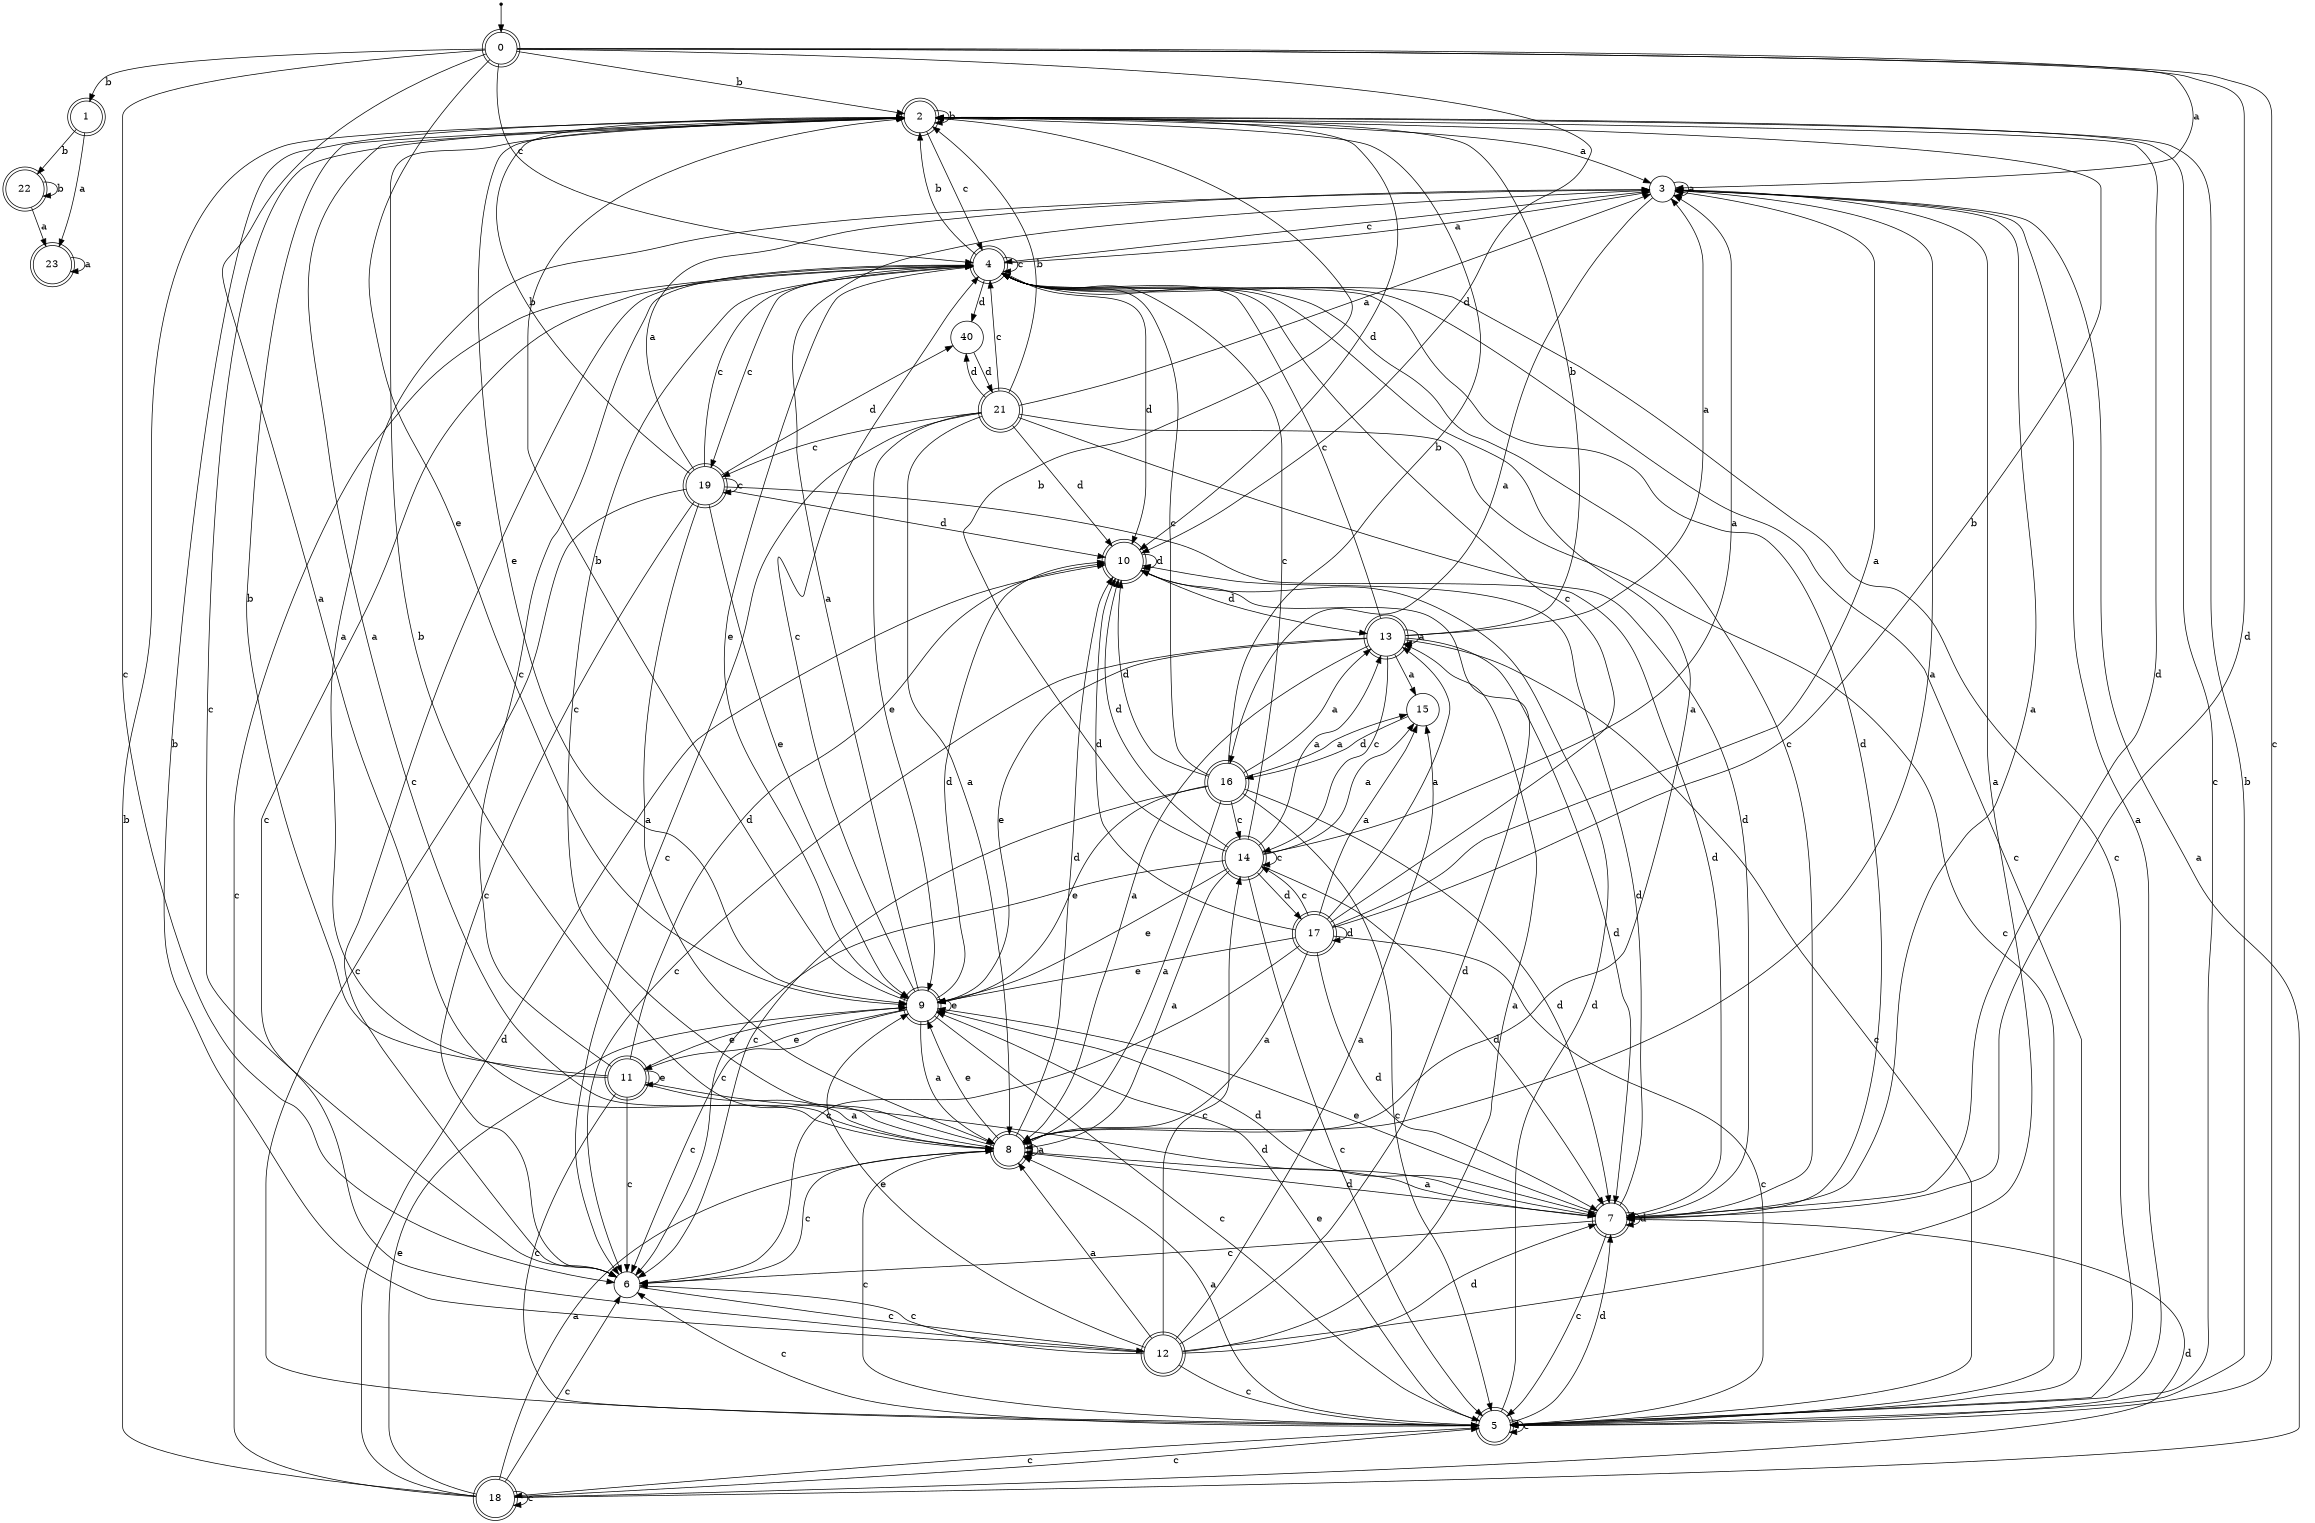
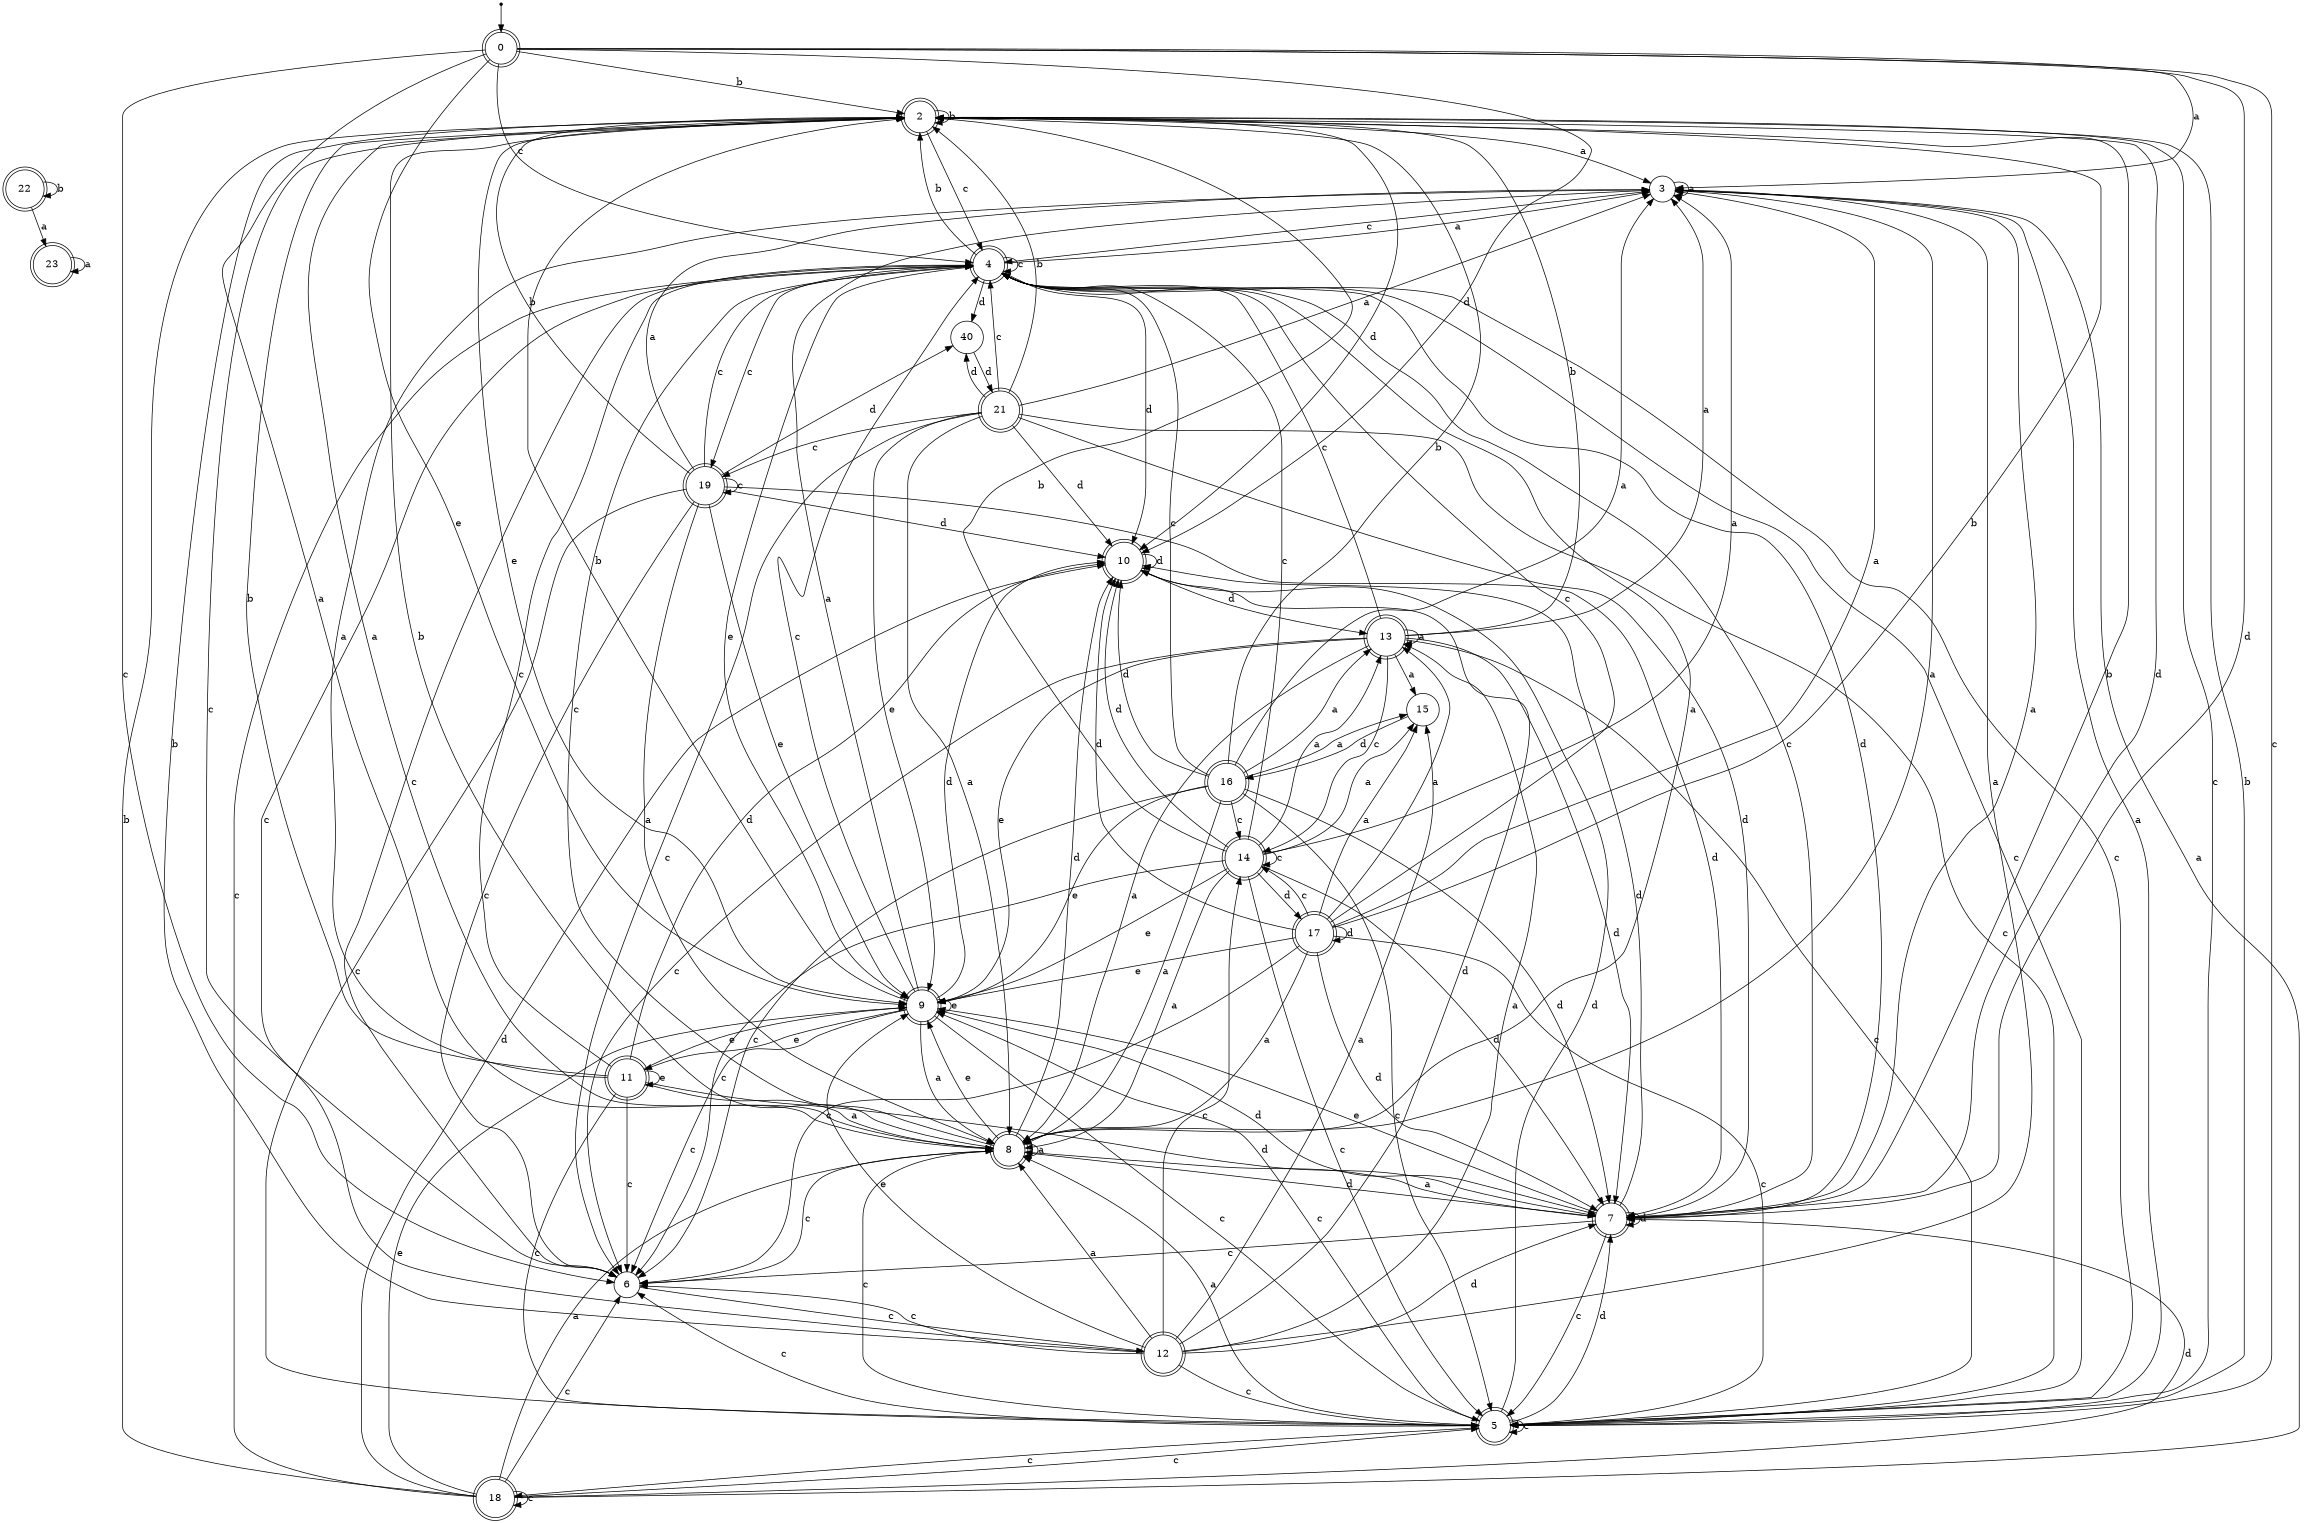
  digraph {
    rankdir=TB
    node [shape=doublecircle]
    dummy0 [shape=point]
    0
-   1
    2
    3 [shape=circle]
    4
    5
    6 [shape=circle]
    7
    8
    9
    10
    22
    23
    19
    n16 [label=40 shape=circle]
    18
    12
    11
    13
    21
    14
    15 [shape=circle]
    17
    16
    dummy0 -> 0
-   0 -> 1 [label=b]
    0 -> 2 [label=b]
    0 -> 3 [label=a]
    0 -> 4 [label=c]
    0 -> 5 [label=c]
    0 -> 6 [label=c]
    0 -> 7 [label=d]
    0 -> 8 [label=a]
    0 -> 9 [label=e]
    0 -> 10 [label=d]
-   1 -> 22 [label=b]
-   1 -> 23 [label=a]
    2 -> 2 [label=b]
    2 -> 3 [label=a]
    2 -> 4 [label=c]
    2 -> 5 [label=c]
    2 -> 6 [label=c]
    2 -> 7 [label=d]
    2 -> 8 [label=a]
    2 -> 9 [label=e]
    2 -> 10 [label=d]
    3 -> 3 [label=a]
    3 -> 4 [label=c]
    4 -> 2 [label=b]
    4 -> 3 [label=a]
    4 -> 4 [label=c]
    4 -> 5 [label=c]
    4 -> 6 [label=c]
    4 -> 7 [label=d]
    4 -> 8 [label=a]
    4 -> 9 [label=e]
    4 -> 10 [label=d]
    4 -> 19 [label=c]
    4 -> n16 [label=d]
    5 -> 2 [label=b]
    5 -> 3 [label=a]
    5 -> 4 [label=c]
    5 -> 5 [label=c]
    5 -> 6 [label=c]
    5 -> 7 [label=d]
    5 -> 8 [label=a]
-   5 -> 9 [label=e]
+   5 -> 9 [label=c]
    5 -> 10 [label=d]
    5 -> 18 [label=c]
    6 -> 12 [label=c]
+   7 -> 2 [label=b]
    7 -> 3 [label=a]
    7 -> 4 [label=c]
    7 -> 5 [label=c]
    7 -> 6 [label=c]
    7 -> 7 [label=d]
    7 -> 8 [label=a]
    7 -> 9 [label=e]
    7 -> 10 [label=d]
    8 -> 2 [label=b]
    8 -> 3 [label=a]
    8 -> 4 [label=c]
    8 -> 5 [label=c]
    8 -> 6 [label=c]
    8 -> 7 [label=d]
    8 -> 8 [label=a]
    8 -> 9 [label=e]
    8 -> 10 [label=d]
    9 -> 2 [label=b]
    9 -> 3 [label=a]
    9 -> 4 [label=c]
    9 -> 5 [label=c]
    9 -> 6 [label=c]
    9 -> 7 [label=d]
    9 -> 8 [label=a]
    9 -> 9 [label=e]
    9 -> 10 [label=d]
    9 -> 11 [label=e]
    10 -> 10 [label=d]
    10 -> 13 [label=d]
    22 -> 22 [label=b]
    22 -> 23 [label=a]
    23 -> 23 [label=a]
    19 -> 2 [label=b]
    19 -> 3 [label=a]
    19 -> 4 [label=c]
    19 -> 5 [label=c]
    19 -> 6 [label=c]
    19 -> 7 [label=d]
    19 -> 8 [label=a]
    19 -> 9 [label=e]
    19 -> 10 [label=d]
    19 -> 19 [label=c]
    19 -> n16 [label=d]
    n16 -> 21 [label=d]
    18 -> 2 [label=b]
    18 -> 3 [label=a]
    18 -> 4 [label=c]
    18 -> 5 [label=c]
    18 -> 6 [label=c]
    18 -> 7 [label=d]
    18 -> 8 [label=a]
    18 -> 9 [label=e]
    18 -> 10 [label=d]
    18 -> 18 [label=c]
    12 -> 2 [label=b]
    12 -> 3 [label=a]
    12 -> 4 [label=c]
    12 -> 5 [label=c]
    12 -> 6 [label=c]
    12 -> 7 [label=d]
    12 -> 8 [label=a]
    12 -> 9 [label=e]
    12 -> 10 [label=d]
    12 -> 13 [label=a]
    12 -> 14 [label=c]
    12 -> 15 [label=a]
    11 -> 2 [label=b]
    11 -> 3 [label=a]
    11 -> 4 [label=c]
    11 -> 5 [label=c]
    11 -> 6 [label=c]
    11 -> 7 [label=d]
    11 -> 8 [label=a]
    11 -> 9 [label=e]
    11 -> 10 [label=d]
    11 -> 11 [label=e]
    13 -> 2 [label=b]
    13 -> 3 [label=a]
    13 -> 4 [label=c]
    13 -> 5 [label=c]
    13 -> 6 [label=c]
    13 -> 7 [label=d]
    13 -> 8 [label=a]
    13 -> 9 [label=e]
    13 -> 13 [label=a]
    13 -> 14 [label=c]
    13 -> 15 [label=a]
    21 -> 2 [label=b]
    21 -> 3 [label=a]
    21 -> 4 [label=c]
    21 -> 5 [label=c]
    21 -> 6 [label=c]
    21 -> 7 [label=d]
    21 -> 8 [label=a]
    21 -> 9 [label=e]
    21 -> 10 [label=d]
    21 -> 19 [label=c]
    21 -> n16 [label=d]
    14 -> 2 [label=b]
    14 -> 3 [label=a]
    14 -> 4 [label=c]
    14 -> 5 [label=c]
    14 -> 6 [label=c]
    14 -> 7 [label=d]
    14 -> 8 [label=a]
    14 -> 9 [label=e]
    14 -> 10 [label=d]
    14 -> 13 [label=a]
    14 -> 14 [label=c]
    14 -> 15 [label=a]
    14 -> 17 [label=d]
    15 -> 16 [label=d]
    17 -> 2 [label=b]
    17 -> 3 [label=a]
    17 -> 4 [label=c]
    17 -> 5 [label=c]
    17 -> 6 [label=c]
    17 -> 7 [label=d]
    17 -> 8 [label=a]
    17 -> 9 [label=e]
    17 -> 10 [label=d]
    17 -> 13 [label=a]
    17 -> 14 [label=c]
    17 -> 15 [label=a]
    17 -> 17 [label=d]
    16 -> 2 [label=b]
-   3 -> 16 [label=a]
+   16 -> 3 [label=a]
    16 -> 4 [label=c]
    16 -> 5 [label=c]
    16 -> 6 [label=c]
    16 -> 7 [label=d]
    16 -> 8 [label=a]
    16 -> 9 [label=e]
    16 -> 10 [label=d]
    16 -> 13 [label=a]
    16 -> 14 [label=c]
    16 -> 15 [label=a]
  }
